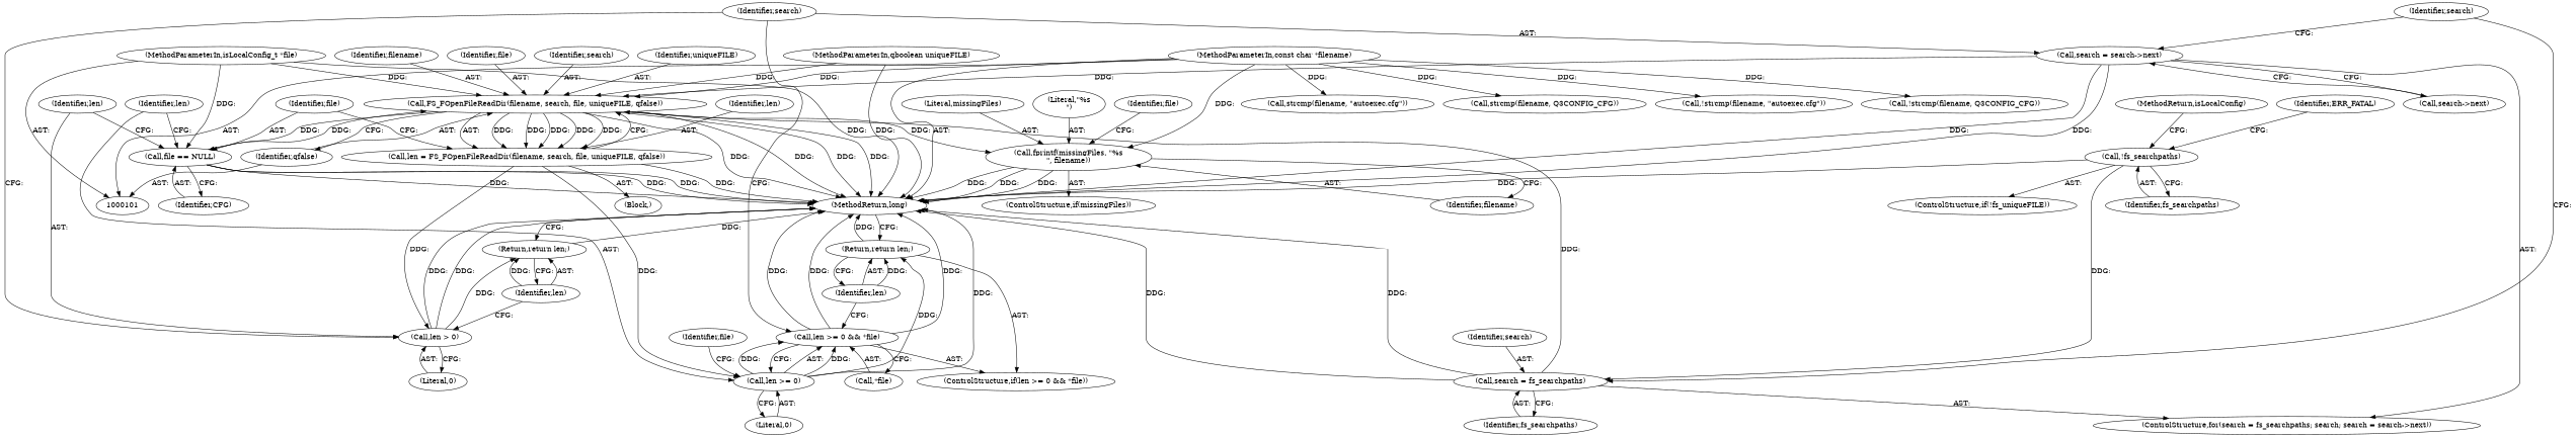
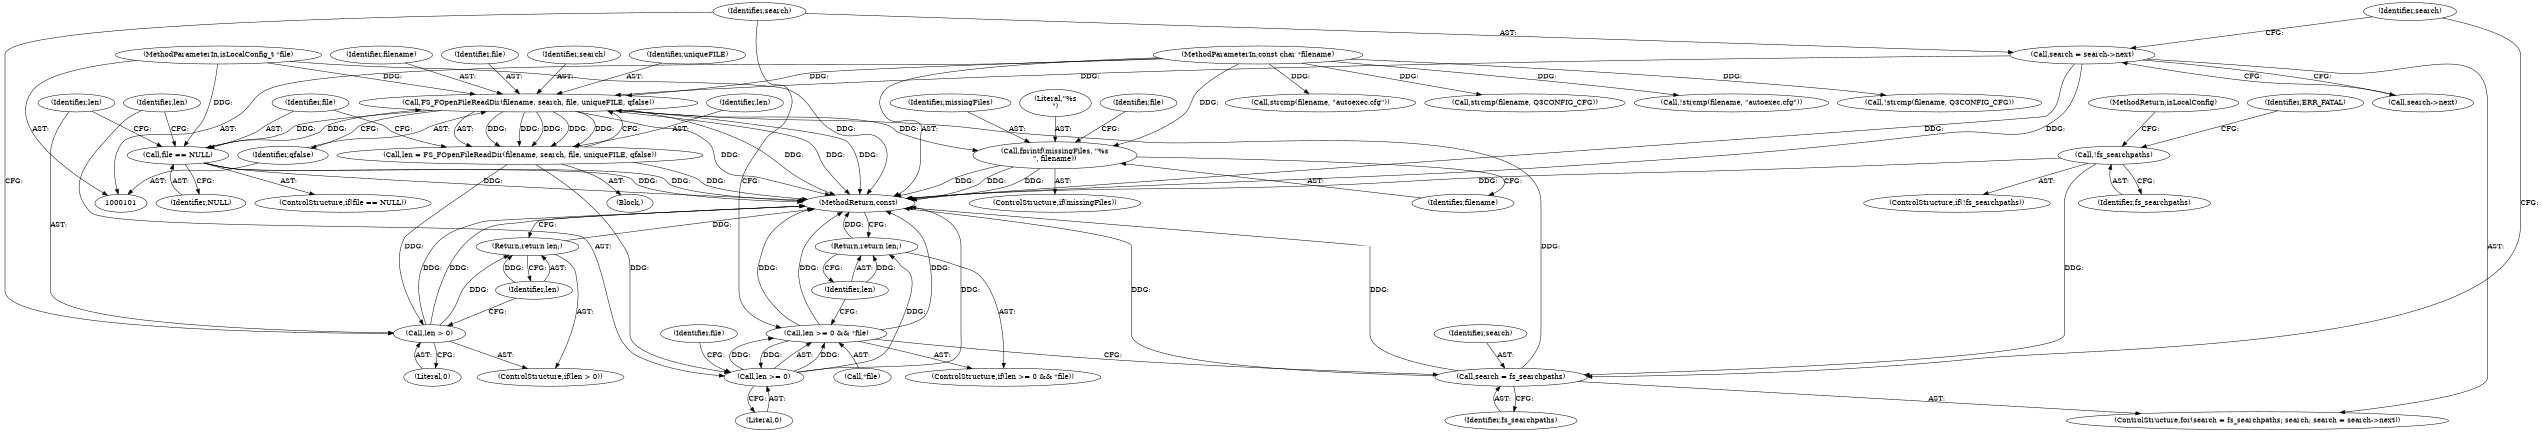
  digraph {
    n1 [label="(Call,FS_FOpenFileReadDir(filename, search, file, uniqueFILE, qfalse))"]
    n2 [label="(Call,file == NULL)"]
    n3 [label="(Call,len = FS_FOpenFileReadDir(filename, search, file, uniqueFILE, qfalse))"]
    n4 [label="(Call,fprintf(missingFiles, \"%s\n\", filename))"]
    n5 [label="(Identifier,qfalse)"]
-   n6 [label="(MethodReturn,long)"]
-   n7 [label="(Identifier,CFG)"]
+   n6 [label="(MethodReturn,const)"]
+   n7 [label="(Identifier,NULL)"]
+   n8 [label="(ControlStructure,if(file == NULL))"]
    n9 [label="(Call,len > 0)"]
    n10 [label="(Call,len >= 0)"]
    n11 [label="(Block,)"]
    n12 [label="(ControlStructure,if(missingFiles))"]
    n13 [label="(Identifier,filename)"]
    1000101
    n15 [label="(Return,return len;)"]
    n16 [label="(Return,return len;)"]
    n17 [label="(MethodParameterIn,const char *filename)"]
    n18 [label="(Call,strcmp(filename, \"autoexec.cfg\"))"]
    n19 [label="(Call,strcmp(filename, Q3CONFIG_CFG))"]
    n20 [label="(Call,!strcmp(filename, \"autoexec.cfg\"))"]
    n21 [label="(Call,!strcmp(filename, Q3CONFIG_CFG))"]
    n22 [label="(Call,search = search->next)"]
    n23 [label="(Call,search->next)"]
    n24 [label="(ControlStructure,for(search = fs_searchpaths; search; search = search->next))"]
    n25 [label="(Call,search = fs_searchpaths)"]
    n26 [label="(Identifier,fs_searchpaths)"]
    n27 [label="(Call,!fs_searchpaths)"]
    n28 [label="(Identifier,fs_searchpaths)"]
-   n29 [label="(ControlStructure,if(!fs_uniqueFILE))"]
+   n29 [label="(ControlStructure,if(!fs_searchpaths))"]
    n30 [label="(MethodParameterIn,isLocalConfig_t *file)"]
-   n31 [label="(MethodParameterIn,qboolean uniqueFILE)"]
+   n32 [label="(ControlStructure,if(len > 0))"]
    n33 [label="(Literal,0)"]
    n34 [label="(Call,len >= 0 && *file)"]
    n35 [label="(Literal,0)"]
    n36 [label="(Identifier,len)"]
    n37 [label="(Call,*file)"]
    n38 [label="(ControlStructure,if(len >= 0 && *file))"]
    n39 [label="(Identifier,len)"]
    n40 [label="(Identifier,file)"]
    n41 [label="(Identifier,len)"]
-   n42 [label="(Literal,missingFiles)"]
+   n42 [label="(Identifier,missingFiles)"]
    n43 [label="(Identifier,uniqueFILE)"]
    n44 [label="(Identifier,ERR_FATAL)"]
    n45 [label="(Identifier,filename)"]
    n46 [label="(Identifier,file)"]
    n47 [label="(Identifier,len)"]
    n48 [label="(Identifier,search)"]
    n49 [label="(Literal,\"%s\n\")"]
    n50 [label="(Identifier,search)"]
    n51 [label="(MethodReturn,isLocalConfig)"]
    n52 [label="(Identifier,search)"]
    n53 [label="(Identifier,file)"]
    n54 [label="(Identifier,search)"]
    n55 [label="(Identifier,len)"]
    n56 [label="(Identifier,file)"]
    n1 -> n2 [label="DDG: "]
    n1 -> n3 [label="AST: "]
    n1 -> n3 [label="DDG: "]
    n1 -> n3 [label="DDG: "]
    n1 -> n3 [label="DDG: "]
    n1 -> n3 [label="DDG: "]
    n1 -> n3 [label="DDG: "]
    n1 -> n4 [label="DDG: "]
    n1 -> n5 [label="CFG: "]
    n1 -> n6 [label="DDG: "]
    n1 -> n6 [label="DDG: "]
    n1 -> n6 [label="DDG: "]
    n1 -> n6 [label="DDG: "]
    n2 -> n1 [label="DDG: "]
    n2 -> n6 [label="DDG: "]
    n2 -> n6 [label="DDG: "]
    n2 -> n6 [label="DDG: "]
    n2 -> n7 [label="CFG: "]
+   n2 -> n8 [label="AST: "]
    n3 -> n1 [label="CFG: "]
    n3 -> n6 [label="DDG: "]
    n3 -> n9 [label="DDG: "]
    n3 -> n10 [label="DDG: "]
    n3 -> n11 [label="AST: "]
    n4 -> n6 [label="DDG: "]
    n4 -> n6 [label="DDG: "]
    n4 -> n6 [label="DDG: "]
    n4 -> n12 [label="AST: "]
    n4 -> n13 [label="CFG: "]
    n5 -> n1 [label="AST: "]
    n5 -> 1000101 [label="AST: "]
    n6 -> n15 [label="CFG: "]
    n6 -> n16 [label="CFG: "]
    n7 -> n2 [label="AST: "]
    n9 -> n6 [label="DDG: "]
    n9 -> n6 [label="DDG: "]
    n9 -> n15 [label="DDG: "]
+   n9 -> n32 [label="AST: "]
    n9 -> n33 [label="CFG: "]
    n10 -> n6 [label="DDG: "]
    n10 -> n16 [label="DDG: "]
    n10 -> n34 [label="AST: "]
    n10 -> n34 [label="DDG: "]
    n10 -> n34 [label="DDG: "]
    n10 -> n35 [label="CFG: "]
    n13 -> n4 [label="AST: "]
    n15 -> n6 [label="DDG: "]
+   n15 -> n32 [label="AST: "]
    n15 -> n36 [label="CFG: "]
    n16 -> n6 [label="DDG: "]
    n16 -> n38 [label="AST: "]
    n16 -> n39 [label="CFG: "]
    n17 -> n1 [label="DDG: "]
    n17 -> n4 [label="DDG: "]
    n17 -> n6 [label="AST: "]
    n17 -> 1000101 [label="AST: "]
    n17 -> n18 [label="DDG: "]
    n17 -> n19 [label="DDG: "]
    n17 -> n20 [label="DDG: "]
    n17 -> n21 [label="DDG: "]
    n22 -> n1 [label="DDG: "]
    n22 -> n6 [label="DDG: "]
    n22 -> n6 [label="DDG: "]
    n22 -> n23 [label="CFG: "]
    n22 -> n24 [label="AST: "]
    n23 -> n22 [label="CFG: "]
    n25 -> n1 [label="DDG: "]
    n25 -> n6 [label="DDG: "]
    n25 -> n6 [label="DDG: "]
    n25 -> n24 [label="AST: "]
    n25 -> n26 [label="CFG: "]
    n26 -> n25 [label="AST: "]
    n27 -> n6 [label="DDG: "]
    n27 -> n25 [label="DDG: "]
    n27 -> n28 [label="CFG: "]
    n27 -> n29 [label="AST: "]
    n28 -> n27 [label="AST: "]
    n30 -> n1 [label="DDG: "]
    n30 -> n2 [label="DDG: "]
    n30 -> n6 [label="DDG: "]
    n30 -> 1000101 [label="AST: "]
-   n31 -> n1 [label="DDG: "]
-   n31 -> n6 [label="DDG: "]
    n33 -> n9 [label="AST: "]
    n34 -> n6 [label="DDG: "]
    n34 -> n6 [label="DDG: "]
    n34 -> n6 [label="DDG: "]
-   n34 -> n10 [label="CFG: "]
-   n34 -> n37 [label="CFG: "]
+   n34 -> n10 [label="DDG: "]
+   n34 -> n25 [label="CFG: "]
    n34 -> n38 [label="AST: "]
    n35 -> n10 [label="AST: "]
    n36 -> n9 [label="CFG: "]
    n36 -> n15 [label="AST: "]
    n36 -> n15 [label="DDG: "]
    n37 -> n34 [label="AST: "]
    n39 -> n16 [label="AST: "]
    n39 -> n16 [label="DDG: "]
    n39 -> n34 [label="CFG: "]
    n40 -> n2 [label="AST: "]
    n40 -> n3 [label="CFG: "]
    n41 -> n2 [label="CFG: "]
    n41 -> n10 [label="AST: "]
    n42 -> n4 [label="AST: "]
    n43 -> n1 [label="AST: "]
    n44 -> n27 [label="CFG: "]
    n45 -> n1 [label="AST: "]
    n46 -> n1 [label="AST: "]
    n47 -> n3 [label="AST: "]
    n48 -> n25 [label="AST: "]
    n49 -> n4 [label="AST: "]
    n50 -> n9 [label="CFG: "]
    n50 -> n22 [label="AST: "]
    n50 -> n34 [label="CFG: "]
    n51 -> n27 [label="CFG: "]
    n52 -> n1 [label="AST: "]
    n53 -> n10 [label="CFG: "]
    n54 -> n22 [label="CFG: "]
    n54 -> n25 [label="CFG: "]
    n55 -> n2 [label="CFG: "]
    n55 -> n9 [label="AST: "]
    n56 -> n4 [label="CFG: "]
  }
